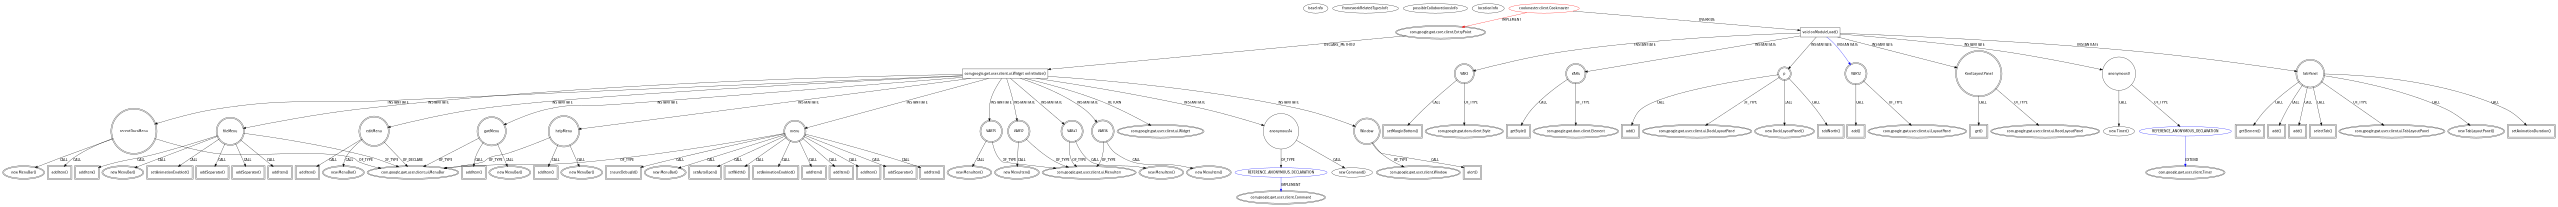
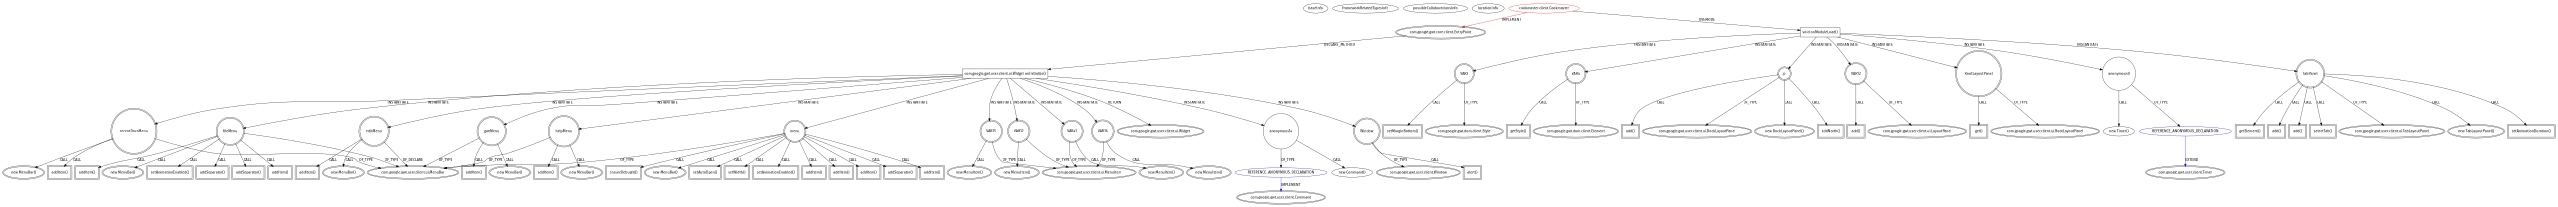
  digraph {
    fontname="Fira Sans"
    node [fontname="Fira Sans" isFrameworkType=true vertexType=INSIDE_CALL peripheries=2]
    edge [fontname="Fira Sans"]
    baseInfo [category=extension_graph graphId=769 isAnonymous=false possibleRelation=true isFrameworkType="" vertexType="" peripheries=""]
    frameworkRelatedTypesInfo [0="com.google.gwt.core.client.EntryPoint" isFrameworkType="" vertexType="" peripheries=""]
    possibleCollaborationsInfo [0="769~CLIENT_METHOD_DECLARATION-INSTANTIATION-~com.google.gwt.core.client.EntryPoint ~com.google.gwt.user.client.Command ~false~true" 1="769~OVERRIDING_METHOD_DECLARATION-INSTANTIATION-~com.google.gwt.core.client.EntryPoint ~com.google.gwt.user.client.Timer ~false~true" isFrameworkType="" vertexType="" peripheries=""]
    locationInfo [contextSignature=Cookmaster filePath="/avida-cookmaster/cookmaster-master/src/cookmaster/client/Cookmaster.java" graphId=769 projectName="avida-cookmaster" isFrameworkType="" vertexType="" peripheries=""]
    n5 [color=red isFrameworkType=false label="cookmaster.client.Cookmaster" vertexType=ROOT_CLIENT_CLASS_DECLARATION peripheries=""]
    n6 [label="com.google.gwt.core.client.EntryPoint" vertexType=FRAMEWORK_INTERFACE_TYPE]
    n7 [isFrameworkType=false label="void onModuleLoad()" shape=box vertexType=OVERRIDING_METHOD_DECLARATION peripheries=""]
    n8 [isFrameworkType=false label="com.google.gwt.user.client.ui.Widget onInitialize()" shape=box vertexType=CLIENT_METHOD_DECLARATION peripheries=""]
    n9 [isFrameworkType=false label=anonymous0 shape=circle vertexType=VARIABLE_EXPRESION peripheries=""]
    n10 [label=tabPanel shape=circle vertexType=VARIABLE_EXPRESION]
    n11 [label=VAR3 shape=circle vertexType=VARIABLE_EXPRESION]
    n12 [label=VAR4 shape=circle vertexType=VARIABLE_EXPRESION]
    n13 [label=p shape=circle vertexType=VARIABLE_EXPRESION]
    n14 [label=VAR12 shape=circle vertexType=VARIABLE_EXPRESION]
    n15 [label=RootLayoutPanel shape=circle vertexType=VARIABLE_EXPRESION]
    n16 [label="com.google.gwt.user.client.ui.Widget" vertexType=FRAMEWORK_CLASS_TYPE]
    n17 [isFrameworkType=false label=anonymous14 shape=circle vertexType=VARIABLE_EXPRESION peripheries=""]
    n18 [label=Window shape=circle vertexType=VARIABLE_EXPRESION]
    n19 [label=menu shape=circle vertexType=VARIABLE_EXPRESION]
    n20 [label=recentDocsMenu shape=circle vertexType=VARIABLE_EXPRESION]
    n21 [label=fileMenu shape=circle vertexType=VARIABLE_EXPRESION]
    n22 [label=VAR25 shape=circle vertexType=VARIABLE_EXPRESION]
    n23 [label=editMenu shape=circle vertexType=VARIABLE_EXPRESION]
    n24 [label=VAR32 shape=circle vertexType=VARIABLE_EXPRESION]
    n25 [label=gwtMenu shape=circle vertexType=VARIABLE_EXPRESION]
    n26 [label=VAR36 shape=circle vertexType=VARIABLE_EXPRESION]
    n27 [label=helpMenu shape=circle vertexType=VARIABLE_EXPRESION]
    n28 [label=VAR41 shape=circle vertexType=VARIABLE_EXPRESION]
    n29 [color=blue isFrameworkType=false label=REFERENCE_ANONYMOUS_DECLARATION vertexType=REFERENCE_ANONYMOUS_DECLARATION peripheries=""]
    n30 [isFrameworkType=false label="new Timer()" vertexType=CONSTRUCTOR_CALL peripheries=""]
    n31 [label="com.google.gwt.user.client.ui.TabLayoutPanel" vertexType=FRAMEWORK_CLASS_TYPE]
    n32 [label="new TabLayoutPanel()" vertexType=CONSTRUCTOR_CALL]
    n33 [label="setAnimationDuration()" shape=box]
    n34 [label="getElement()" shape=box]
    n35 [label="add()" shape=box]
    n36 [label="add()" shape=box]
    n37 [label="selectTab()" shape=box]
    n38 [label="com.google.gwt.dom.client.Style" vertexType=FRAMEWORK_CLASS_TYPE]
    n39 [label="setMarginBottom()" shape=box]
    n40 [label="com.google.gwt.dom.client.Element" vertexType=FRAMEWORK_CLASS_TYPE]
    n41 [label="getStyle()" shape=box]
    n42 [label="com.google.gwt.user.client.ui.DockLayoutPanel" vertexType=FRAMEWORK_CLASS_TYPE]
    n43 [label="new DockLayoutPanel()" vertexType=CONSTRUCTOR_CALL]
    n44 [label="addNorth()" shape=box]
    n45 [label="add()" shape=box]
    n46 [label="com.google.gwt.user.client.ui.LayoutPanel" vertexType=FRAMEWORK_CLASS_TYPE]
    n47 [label="add()" shape=box]
    n48 [label="com.google.gwt.user.client.ui.RootLayoutPanel" vertexType=FRAMEWORK_CLASS_TYPE]
    n49 [label="get()" shape=box]
    n50 [label="com.google.gwt.user.client.Timer" vertexType=FRAMEWORK_CLASS_TYPE]
    n51 [color=blue isFrameworkType=false label=REFERENCE_ANONYMOUS_DECLARATION vertexType=REFERENCE_ANONYMOUS_DECLARATION peripheries=""]
    n52 [isFrameworkType=false label="new Command()" vertexType=CONSTRUCTOR_CALL peripheries=""]
    n53 [label="com.google.gwt.user.client.Window" vertexType=FRAMEWORK_CLASS_TYPE]
    n54 [label="alert()" shape=box]
    n55 [label="com.google.gwt.user.client.ui.MenuBar" vertexType=FRAMEWORK_CLASS_TYPE]
    n56 [label="new MenuBar()" vertexType=CONSTRUCTOR_CALL]
    n57 [label="setAutoOpen()" shape=box]
    n58 [label="setWidth()" shape=box]
    n59 [label="setAnimationEnabled()" shape=box]
    n60 [label="addItem()" shape=box]
    n61 [label="addItem()" shape=box]
    n62 [label="addItem()" shape=box]
    n63 [label="addSeparator()" shape=box]
    n64 [label="addItem()" shape=box]
    n65 [label="ensureDebugId()" shape=box]
    n66 [label="new MenuBar()" vertexType=CONSTRUCTOR_CALL]
    n67 [label="addItem()" shape=box]
    n68 [label="new MenuBar()" vertexType=CONSTRUCTOR_CALL]
    n69 [label="setAnimationEnabled()" shape=box]
    n70 [label="addSeparator()" shape=box]
    n71 [label="addItem()" shape=box]
    n72 [label="addSeparator()" shape=box]
    n73 [label="addItem()" shape=box]
    n74 [label="com.google.gwt.user.client.ui.MenuItem" vertexType=FRAMEWORK_CLASS_TYPE]
    n75 [label="new MenuItem()" vertexType=CONSTRUCTOR_CALL]
    n76 [label="new MenuBar()" vertexType=CONSTRUCTOR_CALL]
    n77 [label="addItem()" shape=box]
    n78 [label="new MenuItem()" vertexType=CONSTRUCTOR_CALL]
    n79 [label="new MenuBar()" vertexType=CONSTRUCTOR_CALL]
    n80 [label="addItem()" shape=box]
    n81 [label="new MenuItem()" vertexType=CONSTRUCTOR_CALL]
    n82 [label="new MenuBar()" vertexType=CONSTRUCTOR_CALL]
    n83 [label="addItem()" shape=box]
    n84 [label="new MenuItem()" vertexType=CONSTRUCTOR_CALL]
    n85 [label="com.google.gwt.user.client.Command" vertexType=FRAMEWORK_INTERFACE_TYPE]
    n5 -> n6 [color=red label=IMPLEMENT]
    n5 -> n7 [label=OVERRIDE]
    n6 -> n8 [label=DECLARE_METHOD]
    n7 -> n9 [label=INSTANTIATE]
    n7 -> n10 [label=INSTANTIATE]
    n7 -> n11 [label=INSTANTIATE]
    n7 -> n12 [label=INSTANTIATE]
    n7 -> n13 [label=INSTANTIATE]
-   n7 -> n14 [label=INSTANTIATE color=blue]
+   n7 -> n14 [label=INSTANTIATE]
    n7 -> n15 [label=INSTANTIATE]
    n8 -> n16 [label=RETURN]
    n8 -> n17 [label=INSTANTIATE]
    n8 -> n18 [label=INSTANTIATE]
    n8 -> n19 [label=INSTANTIATE]
    n8 -> n20 [label=INSTANTIATE]
    n8 -> n21 [label=INSTANTIATE]
    n8 -> n22 [label=INSTANTIATE]
    n8 -> n23 [label=INSTANTIATE]
    n8 -> n24 [label=INSTANTIATE]
    n8 -> n25 [label=INSTANTIATE]
    n8 -> n26 [label=INSTANTIATE]
    n8 -> n27 [label=INSTANTIATE]
    n8 -> n28 [label=INSTANTIATE]
    n9 -> n29 [label=OF_TYPE]
    n9 -> n30 [label=CALL]
    n10 -> n31 [label=OF_TYPE]
    n10 -> n32 [label=CALL]
    n10 -> n33 [label=CALL]
    n10 -> n34 [label=CALL]
    n10 -> n35 [label=CALL]
    n10 -> n36 [label=CALL]
    n10 -> n37 [label=CALL]
    n11 -> n38 [label=OF_TYPE]
    n11 -> n39 [label=CALL]
    n12 -> n40 [label=OF_TYPE]
    n12 -> n41 [label=CALL]
    n13 -> n42 [label=OF_TYPE]
    n13 -> n43 [label=CALL]
    n13 -> n44 [label=CALL]
    n13 -> n45 [label=CALL]
    n14 -> n46 [label=OF_TYPE]
    n14 -> n47 [label=CALL]
    n15 -> n48 [label=OF_TYPE]
    n15 -> n49 [label=CALL]
    n17 -> n51 [label=OF_TYPE]
    n17 -> n52 [label=CALL]
    n18 -> n53 [label=OF_TYPE]
    n18 -> n54 [label=CALL]
    n19 -> n55 [label=OF_TYPE]
    n19 -> n56 [label=CALL]
    n19 -> n57 [label=CALL]
    n19 -> n58 [label=CALL]
    n19 -> n59 [label=CALL]
    n19 -> n60 [label=CALL]
    n19 -> n61 [label=CALL]
    n19 -> n62 [label=CALL]
    n19 -> n63 [label=CALL]
    n19 -> n64 [label=CALL]
    n19 -> n65 [label=CALL]
    n20 -> n55 [label=OF_TYPE]
    n20 -> n66 [label=CALL]
    n20 -> n67 [label=CALL]
    n21 -> n55 [label=OF_TYPE]
    n21 -> n68 [label=CALL]
    n21 -> n69 [label=CALL]
    n21 -> n70 [label=CALL]
    n21 -> n71 [label=CALL]
    n21 -> n72 [label=CALL]
    n21 -> n73 [label=CALL]
    n22 -> n74 [label=OF_TYPE]
    n22 -> n75 [label=CALL]
    n23 -> n55 [label=OF_DECLARE]
    n23 -> n76 [label=CALL]
    n23 -> n77 [label=CALL]
    n24 -> n74 [label=OF_TYPE]
    n24 -> n78 [label=CALL]
    n25 -> n55 [label=OF_TYPE]
    n25 -> n79 [label=CALL]
    n25 -> n80 [label=CALL]
    n26 -> n74 [label=OF_TYPE]
    n26 -> n81 [label=CALL]
    n27 -> n55 [label=OF_TYPE]
    n27 -> n82 [label=CALL]
    n27 -> n83 [label=CALL]
    n28 -> n74 [label=OF_TYPE]
    n28 -> n84 [label=CALL]
    n29 -> n50 [color=blue label=EXTEND]
    n51 -> n85 [color=blue label=IMPLEMENT]
  }
